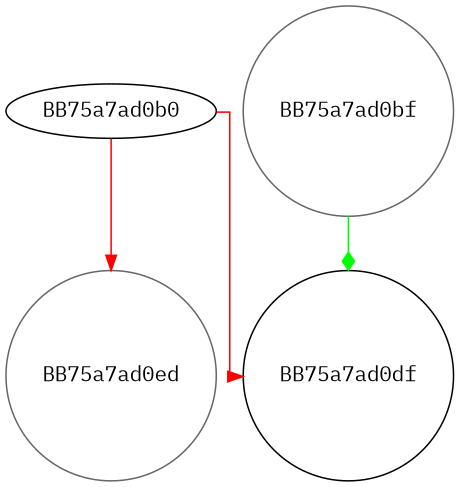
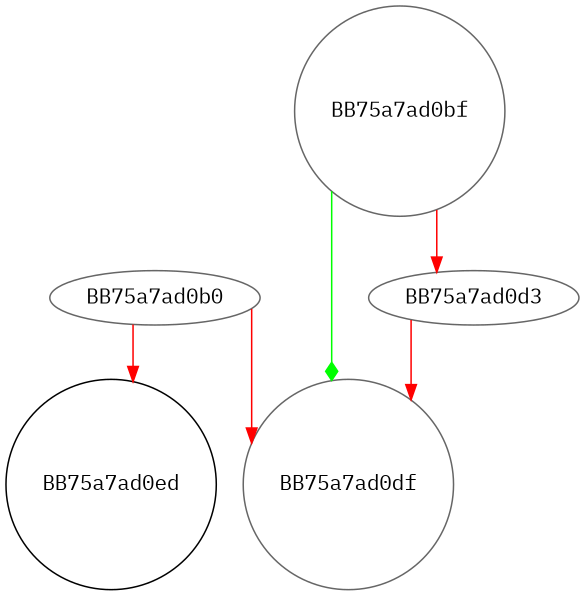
  digraph {
    fontname="IBM Plex Mono"
    splines=ortho
    node [color=gray40 fontname="IBM Plex Mono" shape=circle]
    edge [arrowhead=normal color=red fontname="IBM Plex Mono"]
-   BB75a7ad0b0 [color=black shape=ellipse]
-   BB75a7ad0ed
-   BB75a7ad0df [color=black]
+   BB75a7ad0b0 [shape=ellipse]
+   BB75a7ad0ed [color=black]
+   BB75a7ad0df
    BB75a7ad0bf
+   BB75a7ad0d3 [shape=ellipse]
    BB75a7ad0b0 -> BB75a7ad0ed
    BB75a7ad0b0 -> BB75a7ad0df
    BB75a7ad0bf -> BB75a7ad0df [arrowhead=diamond color=green]
+   BB75a7ad0bf -> BB75a7ad0d3
+   BB75a7ad0d3 -> BB75a7ad0df
  }
